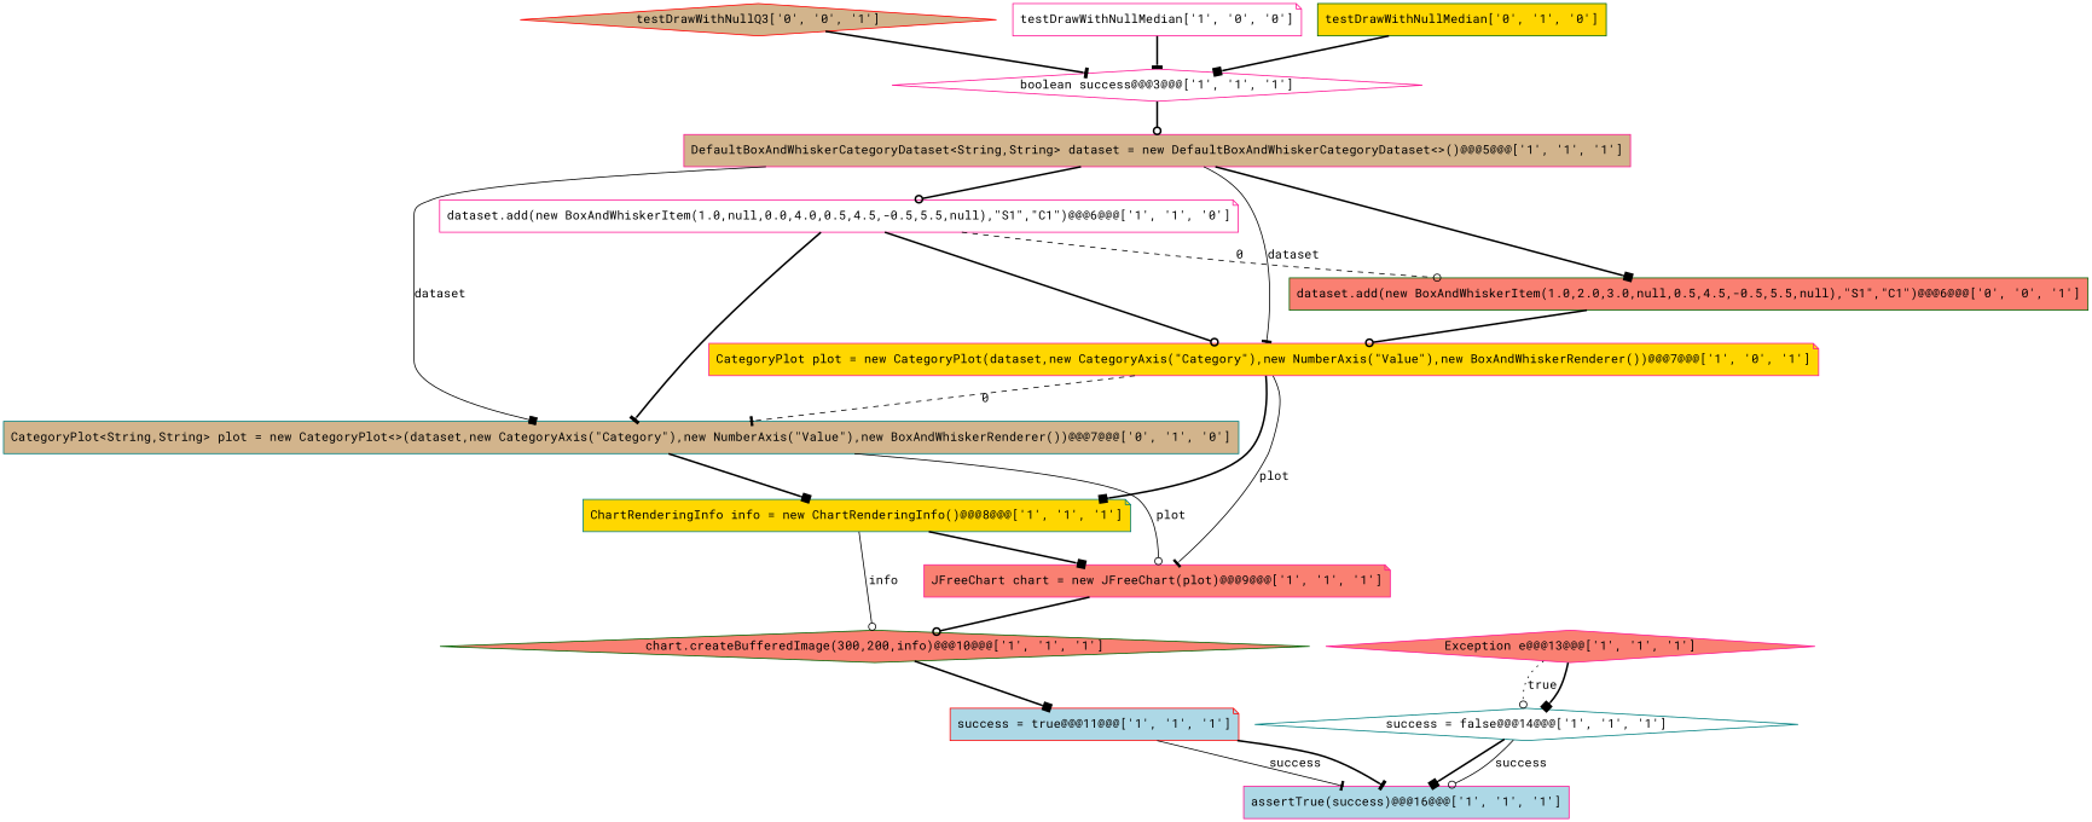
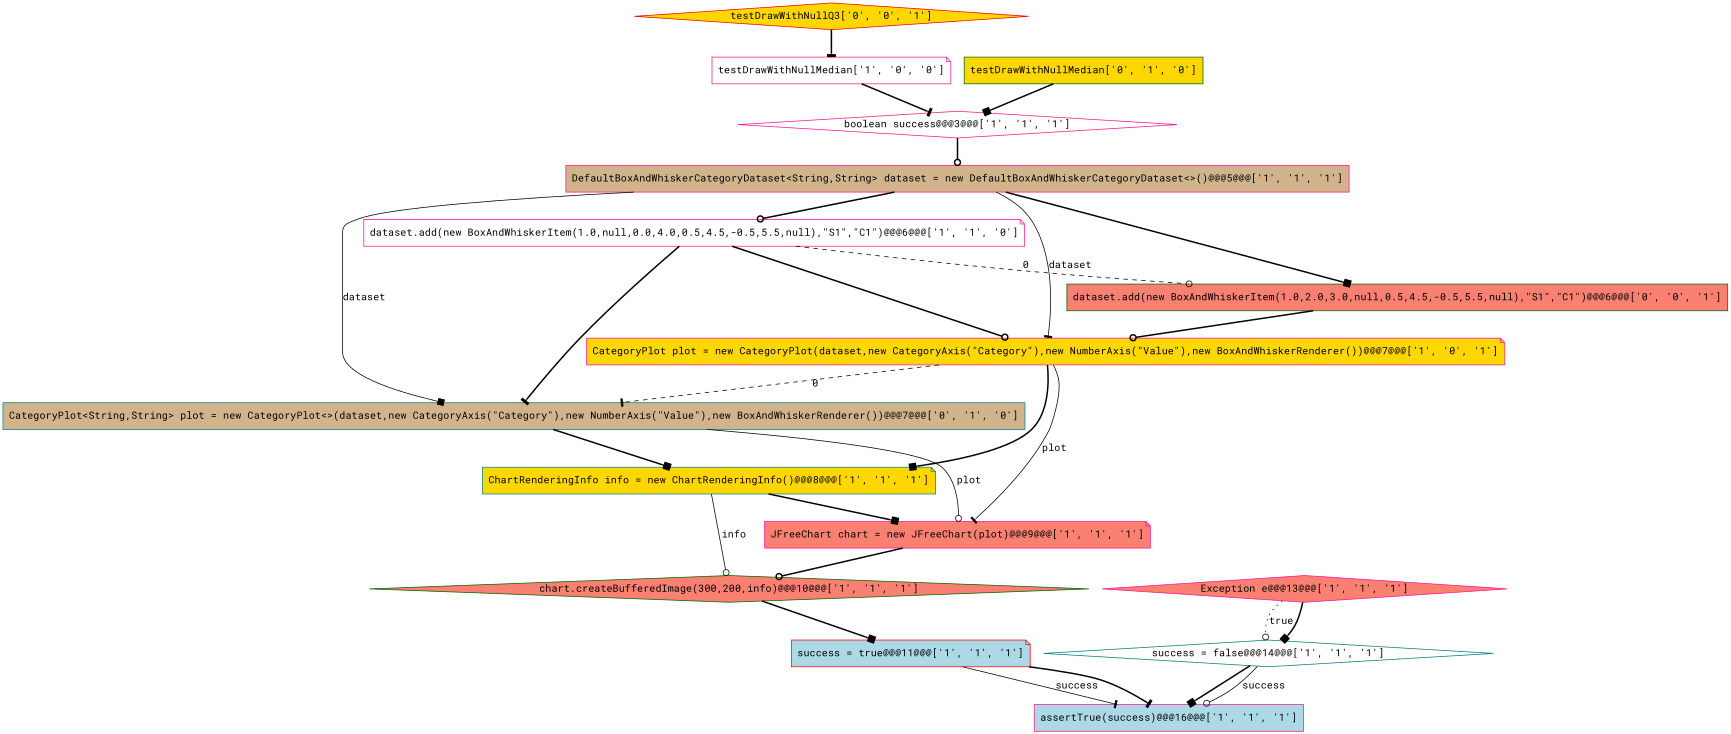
  digraph {
    fontname="Roboto Mono"
    node [color=deeppink fillcolor=salmon fontname="Roboto Mono" shape=note style=filled]
    edge [arrowhead=odot fontname="Roboto Mono" style=bold]
    n1 [color=red fillcolor=lightblue label="success = true@@@11@@@['1', '1', '1']"]
    n2 [fillcolor=lightblue label="assertTrue(success)@@@16@@@['1', '1', '1']" shape=box]
    n3 [color=teal fillcolor=gold label="ChartRenderingInfo info = new ChartRenderingInfo()@@@8@@@['1', '1', '1']"]
    n4 [label="JFreeChart chart = new JFreeChart(plot)@@@9@@@['1', '1', '1']"]
    n5 [color=darkgreen label="chart.createBufferedImage(300,200,info)@@@10@@@['1', '1', '1']" shape=diamond]
    n6 [fillcolor=white label="dataset.add(new BoxAndWhiskerItem(1.0,null,0.0,4.0,0.5,4.5,-0.5,5.5,null),\"S1\",\"C1\")@@@6@@@['1', '1', '0']"]
    n7 [color=darkgreen label="dataset.add(new BoxAndWhiskerItem(1.0,2.0,3.0,null,0.5,4.5,-0.5,5.5,null),\"S1\",\"C1\")@@@6@@@['0', '0', '1']" shape=box]
    n8 [color=teal fillcolor=tan label="CategoryPlot<String,String> plot = new CategoryPlot<>(dataset,new CategoryAxis(\"Category\"),new NumberAxis(\"Value\"),new BoxAndWhiskerRenderer())@@@7@@@['0', '1', '0']" shape=box]
    n9 [fillcolor=gold label="CategoryPlot plot = new CategoryPlot(dataset,new CategoryAxis(\"Category\"),new NumberAxis(\"Value\"),new BoxAndWhiskerRenderer())@@@7@@@['1', '0', '1']"]
    n10 [fillcolor=tan label="DefaultBoxAndWhiskerCategoryDataset<String,String> dataset = new DefaultBoxAndWhiskerCategoryDataset<>()@@@5@@@['1', '1', '1']" shape=box]
-   n11 [color=red fillcolor=tan label="testDrawWithNullQ3['0', '0', '1']" shape=diamond]
+   n11 [color=red fillcolor=gold label="testDrawWithNullQ3['0', '0', '1']" shape=diamond]
    n12 [fillcolor=white label="boolean success@@@3@@@['1', '1', '1']" shape=diamond]
    n13 [label="Exception e@@@13@@@['1', '1', '1']" shape=diamond]
    n14 [color=teal fillcolor=white label="success = false@@@14@@@['1', '1', '1']" shape=diamond]
    n15 [fillcolor=white label="testDrawWithNullMedian['1', '0', '0']"]
    n16 [color=darkgreen fillcolor=gold label="testDrawWithNullMedian['0', '1', '0']" shape=box]
    n1 -> n2 [arrowhead=tee label=success style=solid]
    n1 -> n2 [arrowhead=tee]
    n3 -> n4 [arrowhead=box]
    n3 -> n5 [label=info style=solid]
    n4 -> n5
    n5 -> n1 [arrowhead=box]
    n6 -> n7 [label=0 style=dashed]
    n6 -> n8 [arrowhead=tee]
    n6 -> n9
    n7 -> n9
    n8 -> n3 [arrowhead=box]
    n8 -> n4 [label=plot style=solid]
    n9 -> n3 [arrowhead=box]
    n9 -> n4 [arrowhead=tee label=plot style=solid]
    n9 -> n8 [arrowhead=tee label=0 style=dashed]
    n10 -> n6
    n10 -> n7 [arrowhead=box]
    n10 -> n8 [arrowhead=box label=dataset style=solid]
    n10 -> n9 [arrowhead=tee label=dataset style=solid]
-   n11 -> n12 [arrowhead=tee]
+   n11 -> n15 [arrowhead=tee]
    n12 -> n10
    n13 -> n14 [label=true style=dotted]
    n13 -> n14 [arrowhead=box]
    n14 -> n2 [arrowhead=box]
    n14 -> n2 [label=success style=solid]
    n15 -> n12 [arrowhead=tee]
    n16 -> n12 [arrowhead=box]
  }
